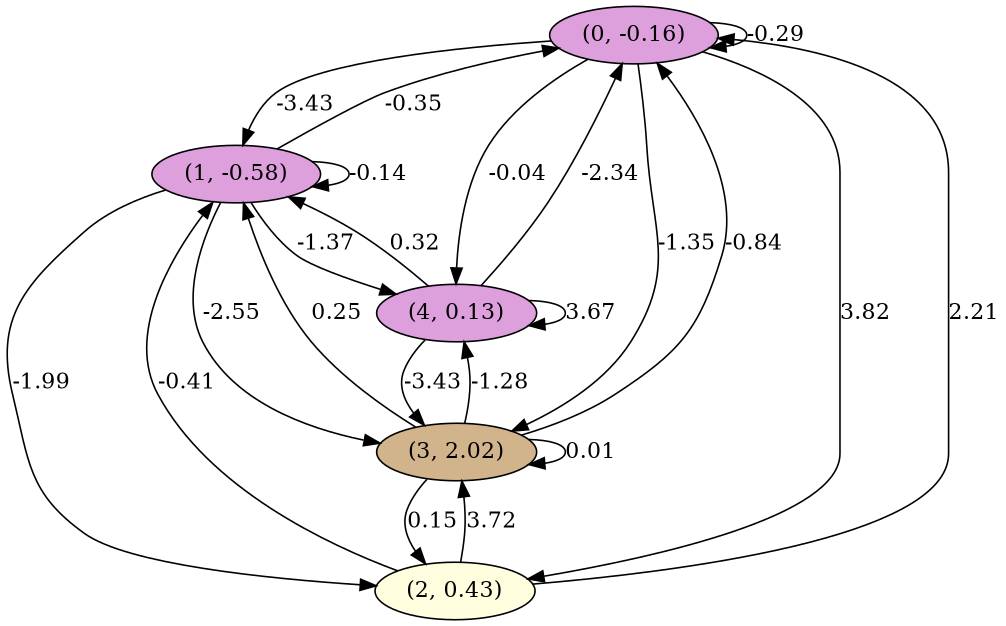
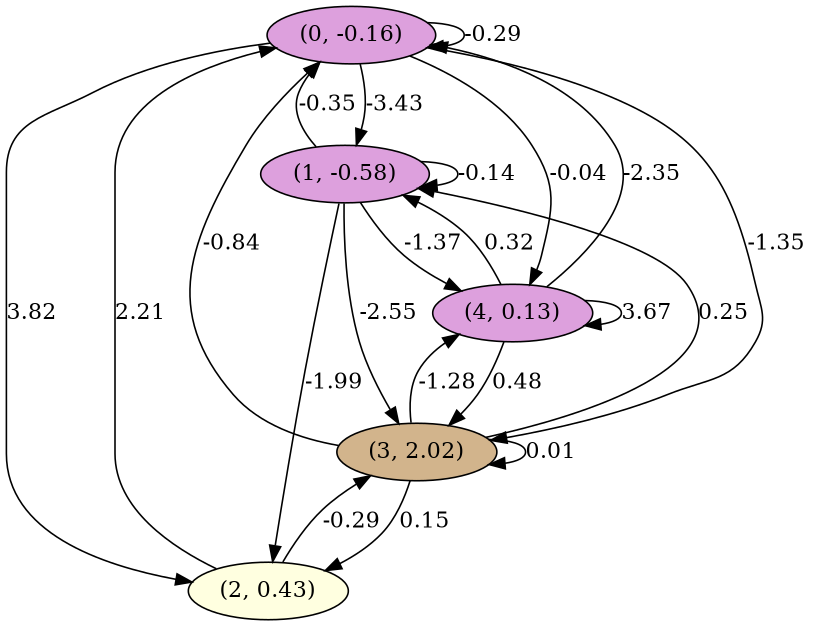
  digraph {
    node [fillcolor=plum style=filled]
    n1 [label="(0, -0.16)"]
    n2 [label="(1, -0.58)"]
    n3 [fillcolor=lightyellow label="(2, 0.43)"]
    n4 [fillcolor=tan label="(3, 2.02)"]
    n5 [label="(4, 0.13)"]
    n1 -> n1 [label=-0.29]
    n1 -> n2 [label=-3.43]
    n1 -> n3 [label=3.82]
    n1 -> n4 [label=-1.35]
    n1 -> n5 [label=-0.04]
    n2 -> n1 [label=-0.35]
    n2 -> n2 [label=-0.14]
    n2 -> n3 [label=-1.99]
    n2 -> n4 [label=-2.55]
    n2 -> n5 [label=-1.37]
    n3 -> n1 [label=2.21]
-   n3 -> n2 [label=-0.41]
-   n3 -> n4 [label=3.72]
+   n3 -> n4 [label=-0.29]
    n4 -> n1 [label=-0.84]
    n4 -> n2 [label=0.25]
    n4 -> n3 [label=0.15]
    n4 -> n4 [label=0.01]
    n4 -> n5 [label=-1.28]
-   n5 -> n1 [label=-2.34]
+   n5 -> n1 [label=-2.35]
    n5 -> n2 [label=0.32]
-   n5 -> n4 [label=-3.43]
+   n5 -> n4 [label=0.48]
    n5 -> n5 [label=3.67]
  }
